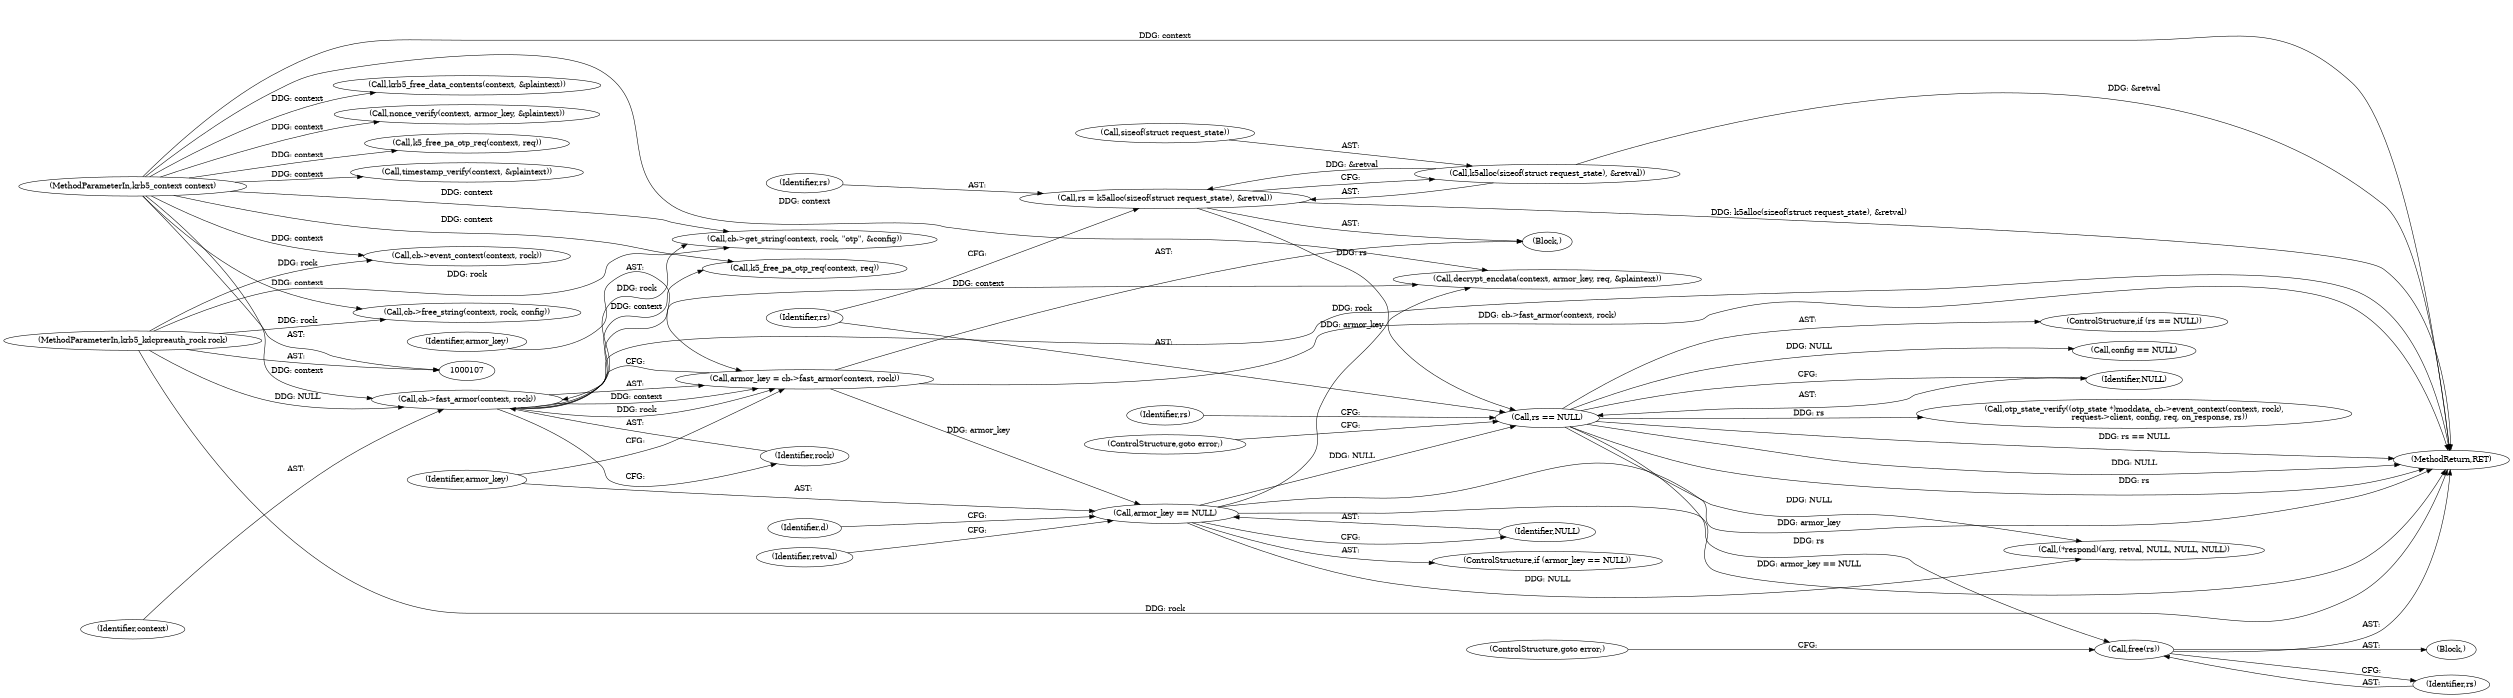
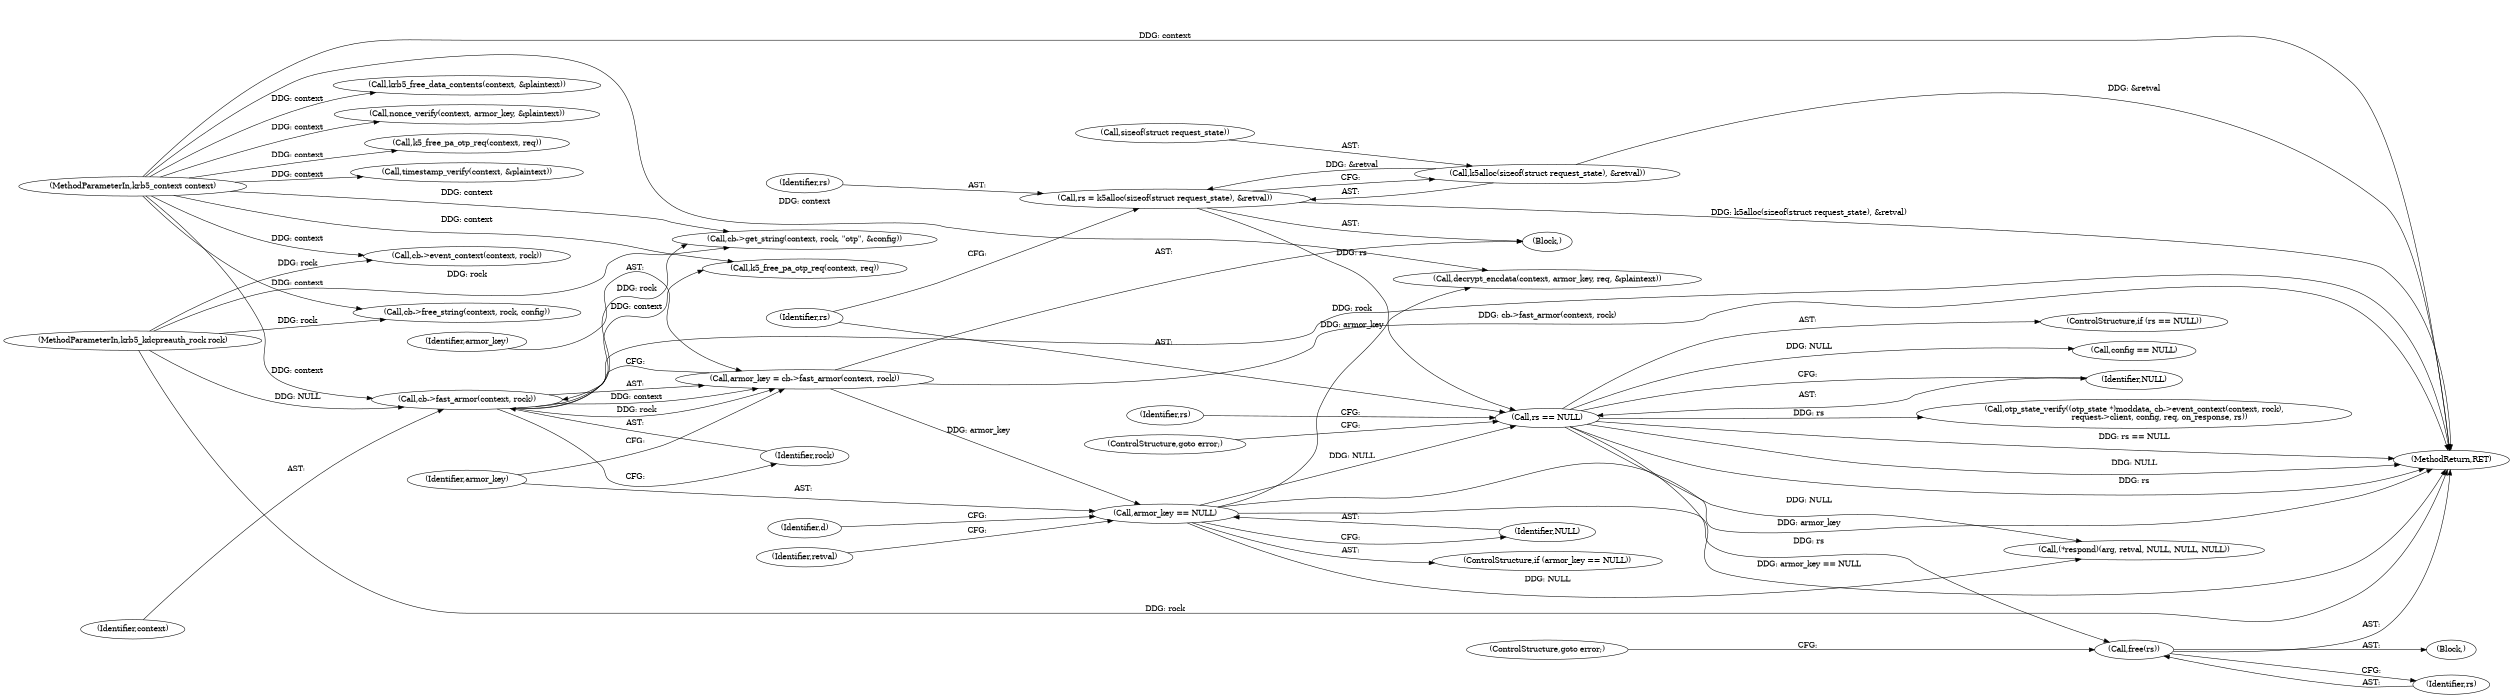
  digraph {
    rankdir=LR
    n1 [label="(Call,free(rs))"]
    n2 [label="(Identifier,rs)"]
    n3 [label="(MethodReturn,RET)"]
    n4 [label="(Block,)"]
    n5 [label="(Call,rs == NULL)"]
    n6 [label="(Call,(*respond)(arg, retval, NULL, NULL, NULL))"]
    n7 [label="(ControlStructure,if (rs == NULL))"]
    n8 [label="(Call,config == NULL)"]
    n9 [label="(Identifier,NULL)"]
    n10 [label="(Call,otp_state_verify((otp_state *)moddata, cb->event_context(context, rock),\n                     request->client, config, req, on_response, rs))"]
    n11 [label="(Call,rs = k5alloc(sizeof(struct request_state), &retval))"]
    n12 [label="(Call,k5alloc(sizeof(struct request_state), &retval))"]
    n13 [label="(Block,)"]
    n14 [label="(Call,armor_key == NULL)"]
    n15 [label="(Call,decrypt_encdata(context, armor_key, req, &plaintext))"]
    n16 [label="(Identifier,NULL)"]
    n17 [label="(ControlStructure,if (armor_key == NULL))"]
    n18 [label="(Call,armor_key = cb->fast_armor(context, rock))"]
    n19 [label="(Call,cb->fast_armor(context, rock))"]
    n20 [label="(Identifier,rock)"]
    n21 [label="(Call,k5_free_pa_otp_req(context, req))"]
    n22 [label="(Call,cb->get_string(context, rock, \"otp\", &config))"]
    n23 [label="(MethodParameterIn,krb5_context context)"]
    n24 [label="(Call,cb->event_context(context, rock))"]
    n25 [label="(Call,krb5_free_data_contents(context, &plaintext))"]
    n26 [label="(Call,nonce_verify(context, armor_key, &plaintext))"]
    n27 [label="(Call,k5_free_pa_otp_req(context, req))"]
    n28 [label="(Call,cb->free_string(context, rock, config))"]
    n29 [label="(Call,timestamp_verify(context, &plaintext))"]
-   1000107
    n31 [label="(MethodParameterIn,krb5_kdcpreauth_rock rock)"]
    n32 [label="(ControlStructure,goto error;)"]
    n33 [label="(Call,sizeof(struct request_state))"]
    n34 [label="(Identifier,d)"]
    n35 [label="(Identifier,rs)"]
    n36 [label="(Identifier,rs)"]
    n37 [label="(Identifier,context)"]
    n38 [label="(Identifier,armor_key)"]
    n39 [label="(Identifier,armor_key)"]
    n40 [label="(Identifier,rs)"]
    n41 [label="(Identifier,retval)"]
    n42 [label="(ControlStructure,goto error;)"]
    n1 -> n2 [label="CFG: "]
    n1 -> n3 [label="AST: "]
    n1 -> n4 [label="AST: "]
    n2 -> n1 [label="AST: "]
    n5 -> n1 [label="DDG: rs"]
    n5 -> n3 [label="DDG: rs == NULL"]
    n5 -> n3 [label="DDG: NULL"]
    n5 -> n3 [label="DDG: rs"]
    n5 -> n6 [label="DDG: NULL"]
    n5 -> n7 [label="AST: "]
    n5 -> n8 [label="DDG: NULL"]
    n5 -> n9 [label="CFG: "]
    n5 -> n10 [label="DDG: rs"]
    n9 -> n5 [label="AST: "]
    n11 -> n3 [label="DDG: k5alloc(sizeof(struct request_state), &retval)"]
    n11 -> n5 [label="DDG: rs"]
    n11 -> n12 [label="CFG: "]
    n11 -> n13 [label="AST: "]
    n12 -> n3 [label="DDG: &retval"]
    n12 -> n11 [label="AST: "]
    n12 -> n11 [label="DDG: &retval"]
    n14 -> n3 [label="DDG: armor_key"]
    n14 -> n3 [label="DDG: armor_key == NULL"]
    n14 -> n5 [label="DDG: NULL"]
    n14 -> n6 [label="DDG: NULL"]
    n14 -> n15 [label="DDG: armor_key"]
    n14 -> n16 [label="CFG: "]
    n14 -> n17 [label="AST: "]
    n16 -> n14 [label="AST: "]
    n18 -> n3 [label="DDG: cb->fast_armor(context, rock)"]
    n18 -> n13 [label="AST: "]
    n18 -> n14 [label="DDG: armor_key"]
    n18 -> n19 [label="CFG: "]
    n19 -> n3 [label="DDG: rock"]
-   n19 -> n15 [label="DDG: context"]
    n19 -> n18 [label="AST: "]
    n19 -> n18 [label="DDG: context"]
    n19 -> n18 [label="DDG: rock"]
    n19 -> n20 [label="CFG: "]
    n19 -> n21 [label="DDG: context"]
    n19 -> n22 [label="DDG: rock"]
    n20 -> n19 [label="AST: "]
    n23 -> n3 [label="DDG: context"]
    n23 -> n15 [label="DDG: context"]
    n23 -> n19 [label="DDG: context"]
    n23 -> n21 [label="DDG: context"]
    n23 -> n22 [label="DDG: context"]
    n23 -> n24 [label="DDG: context"]
    n23 -> n25 [label="DDG: context"]
    n23 -> n26 [label="DDG: context"]
    n23 -> n27 [label="DDG: context"]
    n23 -> n28 [label="DDG: context"]
    n23 -> n29 [label="DDG: context"]
-   n23 -> 1000107 [label="AST: "]
    n31 -> n3 [label="DDG: rock"]
    n31 -> n19 [label="DDG: NULL"]
    n31 -> n22 [label="DDG: rock"]
    n31 -> n24 [label="DDG: rock"]
    n31 -> n28 [label="DDG: rock"]
-   n31 -> 1000107 [label="AST: "]
    n32 -> n5 [label="CFG: "]
    n33 -> n12 [label="AST: "]
    n34 -> n14 [label="CFG: "]
    n35 -> n5 [label="CFG: "]
    n36 -> n5 [label="AST: "]
    n36 -> n11 [label="CFG: "]
    n37 -> n19 [label="AST: "]
    n38 -> n18 [label="AST: "]
    n39 -> n14 [label="AST: "]
    n39 -> n18 [label="CFG: "]
    n40 -> n11 [label="AST: "]
    n41 -> n14 [label="CFG: "]
    n42 -> n1 [label="CFG: "]
  }
